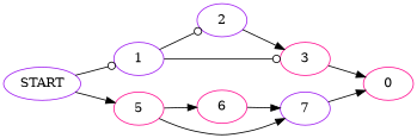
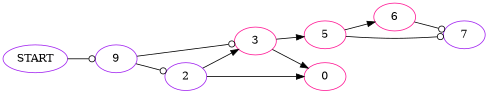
  digraph {
    rankdir=LR
    node [color=purple]
    edge [arrowhead=normal]
    n1 [label=START]
-   1
+   1 [label=9]
    2
    3 [color=deeppink]
    n5 [color=deeppink label=0]
    5 [color=deeppink]
    6 [color=deeppink]
    7
    n1 -> 1 [arrowhead=odot]
    1 -> 2 [arrowhead=odot]
    1 -> 3 [arrowhead=odot]
    2 -> 3
    3 -> n5
-   n1 -> 5
+   3 -> 5
    5 -> 6
-   5 -> 7
-   6 -> 7
-   7 -> n5
+   5 -> 7 [arrowhead=odot]
+   6 -> 7 [arrowhead=odot]
+   2 -> n5
  }
